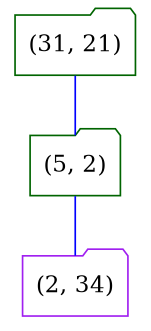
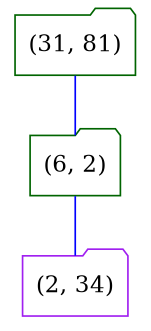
  graph {
    node [color=darkgreen fillcolor=white shape=folder style=filled]
    edge [color=blue weight=3]
-   "(31, 21)"
-   "(5, 2)"
+   "(31, 21)" [label="(31, 81)"]
+   "(5, 2)" [label="(6, 2)"]
    "(2, 34)" [color=purple]
    "(31, 21)" -- "(5, 2)"
    "(5, 2)" -- "(2, 34)"
  }
